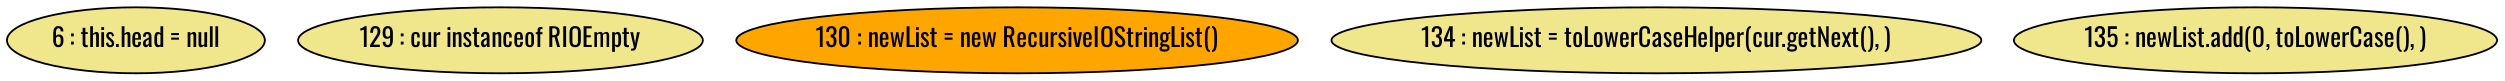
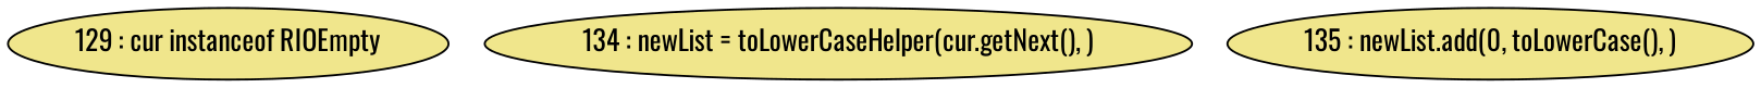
  digraph {
    fontname=Oswald
    node [style=filled fillcolor=khaki fontname=Oswald]
-   "6 : this.head = null"
    "129 : cur instanceof RIOEmpty"
-   "130 : newList = new RecursiveIOStringList()" [fillcolor=orange]
    "134 : newList = toLowerCaseHelper(cur.getNext(), )"
    "135 : newList.add(0, toLowerCase(), )"
  }
